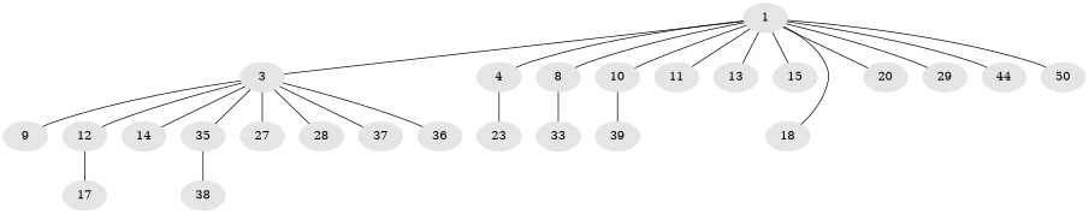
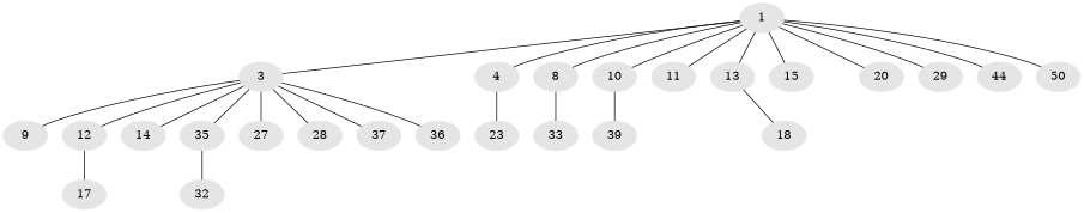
  graph {
    node [color=gray90 style=filled]
    1 [super="+2+6"]
    3 [super="+5+22+19"]
    4 [super="+16+43"]
    8
    10
    11 [super="+54+49"]
    13
    15 [super="+46"]
    18 [super="+32"]
    20
    29
    44
    50
    9
    12 [super="+45"]
    14
    n17 [label=35]
    27 [super="+31+51"]
    28
    37 [super="+55"]
    n21 [label=36]
    23
    33 [super="+34"]
    39
    17
-   38
+   38 [label=32]
    1 -- 3
    1 -- 4
    1 -- 8
    1 -- 10
    1 -- 11
    1 -- 13
    1 -- 15
-   1 -- 18
+   13 -- 18
    1 -- 20
    1 -- 29
    1 -- 44
    1 -- 50
    3 -- 9
    3 -- 12
    3 -- 14
    3 -- n17
    3 -- 27
    3 -- 28
    3 -- 37
    3 -- n21
    4 -- 23
    8 -- 33
    10 -- 39
    12 -- 17
    n17 -- 38
  }
